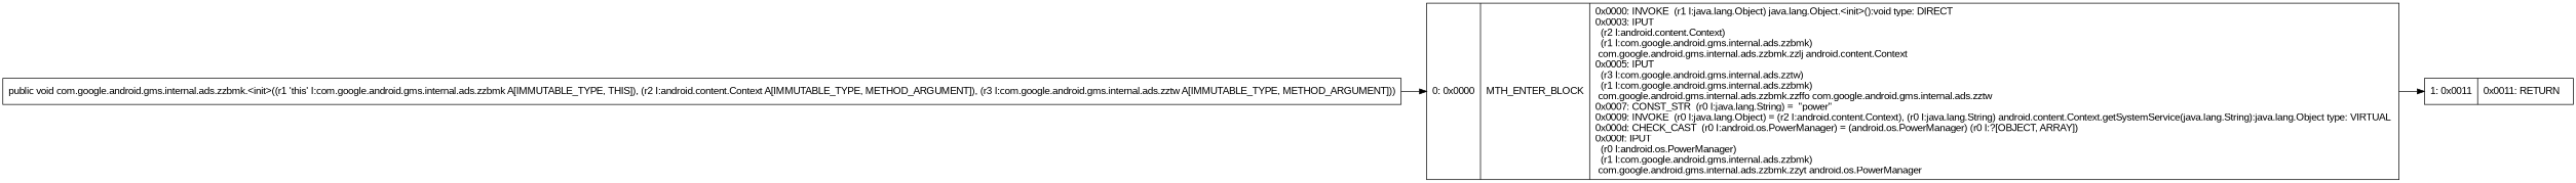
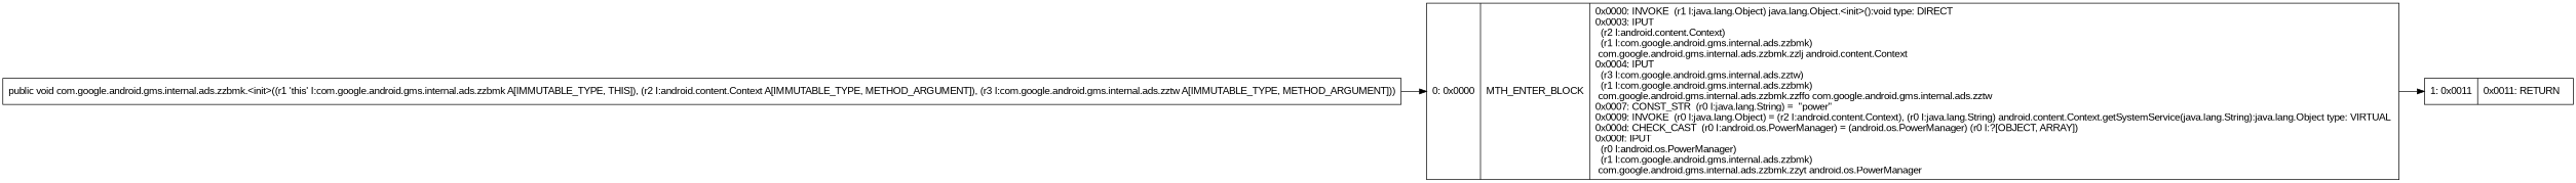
  digraph {
    rankdir=LR
    fontname="Liberation Sans"
    node [shape=record fontname="Liberation Sans"]
    edge [fontname="Liberation Sans"]
-   n1 [label="{0\:\ 0x0000|MTH_ENTER_BLOCK\l|0x0000: INVOKE  (r1 I:java.lang.Object) java.lang.Object.\<init\>():void type: DIRECT \l0x0003: IPUT  \l  (r2 I:android.content.Context)\l  (r1 I:com.google.android.gms.internal.ads.zzbmk)\l com.google.android.gms.internal.ads.zzbmk.zzlj android.content.Context \l0x0005: IPUT  \l  (r3 I:com.google.android.gms.internal.ads.zztw)\l  (r1 I:com.google.android.gms.internal.ads.zzbmk)\l com.google.android.gms.internal.ads.zzbmk.zzffo com.google.android.gms.internal.ads.zztw \l0x0007: CONST_STR  (r0 I:java.lang.String) =  \"power\" \l0x0009: INVOKE  (r0 I:java.lang.Object) = (r2 I:android.content.Context), (r0 I:java.lang.String) android.content.Context.getSystemService(java.lang.String):java.lang.Object type: VIRTUAL \l0x000d: CHECK_CAST  (r0 I:android.os.PowerManager) = (android.os.PowerManager) (r0 I:?[OBJECT, ARRAY]) \l0x000f: IPUT  \l  (r0 I:android.os.PowerManager)\l  (r1 I:com.google.android.gms.internal.ads.zzbmk)\l com.google.android.gms.internal.ads.zzbmk.zzyt android.os.PowerManager \l}"]
+   n1 [label="{0\:\ 0x0000|MTH_ENTER_BLOCK\l|0x0000: INVOKE  (r1 I:java.lang.Object) java.lang.Object.\<init\>():void type: DIRECT \l0x0003: IPUT  \l  (r2 I:android.content.Context)\l  (r1 I:com.google.android.gms.internal.ads.zzbmk)\l com.google.android.gms.internal.ads.zzbmk.zzlj android.content.Context \l0x0004: IPUT  \l  (r3 I:com.google.android.gms.internal.ads.zztw)\l  (r1 I:com.google.android.gms.internal.ads.zzbmk)\l com.google.android.gms.internal.ads.zzbmk.zzffo com.google.android.gms.internal.ads.zztw \l0x0007: CONST_STR  (r0 I:java.lang.String) =  \"power\" \l0x0009: INVOKE  (r0 I:java.lang.Object) = (r2 I:android.content.Context), (r0 I:java.lang.String) android.content.Context.getSystemService(java.lang.String):java.lang.Object type: VIRTUAL \l0x000d: CHECK_CAST  (r0 I:android.os.PowerManager) = (android.os.PowerManager) (r0 I:?[OBJECT, ARRAY]) \l0x000f: IPUT  \l  (r0 I:android.os.PowerManager)\l  (r1 I:com.google.android.gms.internal.ads.zzbmk)\l com.google.android.gms.internal.ads.zzbmk.zzyt android.os.PowerManager \l}"]
    n2 [label="{1\:\ 0x0011|0x0011: RETURN   \l}"]
    n3 [label="{public void com.google.android.gms.internal.ads.zzbmk.\<init\>((r1 'this' I:com.google.android.gms.internal.ads.zzbmk A[IMMUTABLE_TYPE, THIS]), (r2 I:android.content.Context A[IMMUTABLE_TYPE, METHOD_ARGUMENT]), (r3 I:com.google.android.gms.internal.ads.zztw A[IMMUTABLE_TYPE, METHOD_ARGUMENT])) }"]
    n1 -> n2
    n3 -> n1
  }
